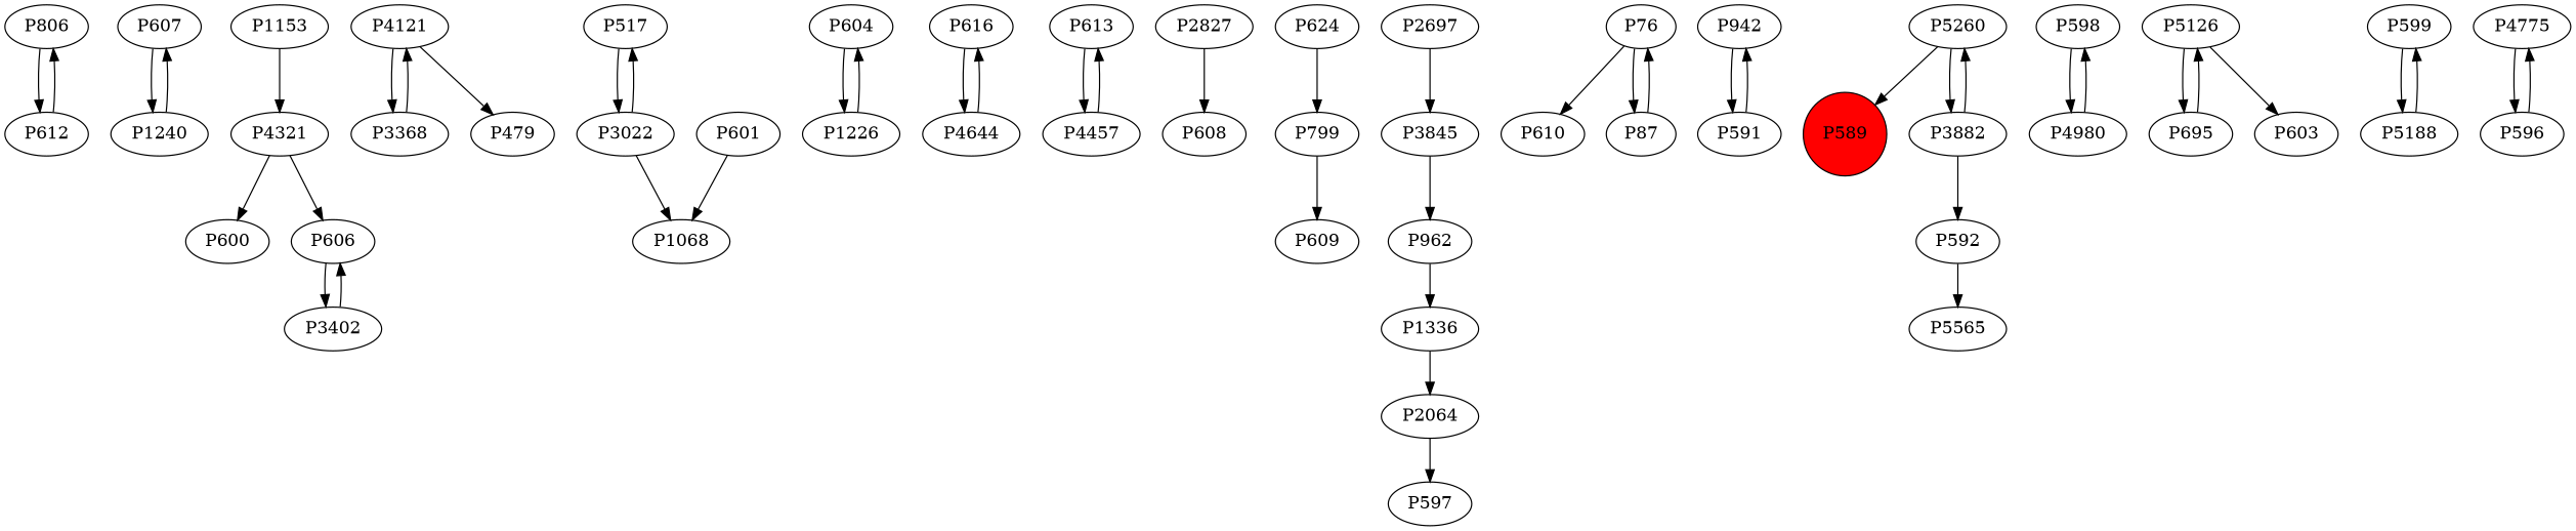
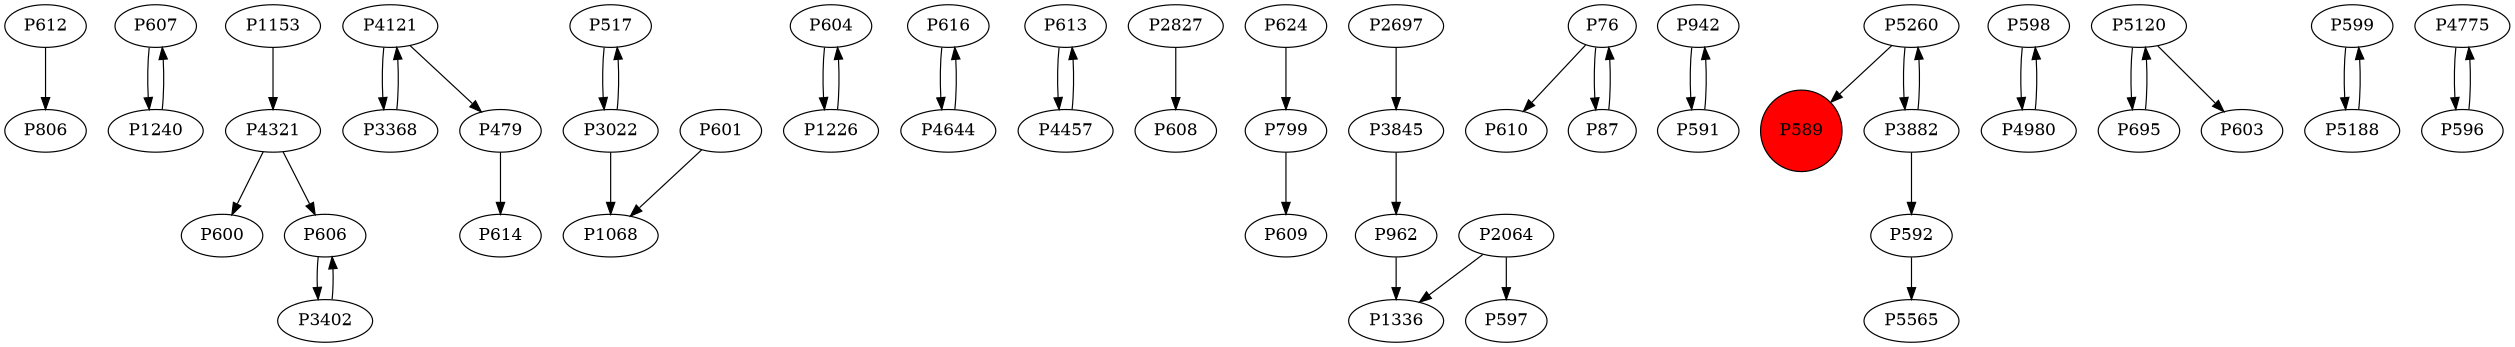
  digraph {
    P806
    P612
    P607
    P1240
    P4321
    P600
    P606
    P1153
    P3402
    P479
+   P614
    P517
    P3022
    P1068
    P604
    P1226
    P616
    P4644
    P613
    P4457
    P2827
    P608
    P624
    P799
    P609
    P1336
    P2064
    P597
    P76
    P610
    P87
    P942
    P591
    P589 [fillcolor=red shape=circle style=filled]
    P5260
    P3882
    P592
    P3368
    P4121
    P3845
    P962
    P5565
    P598
    P4980
-   P5120 [label=P5126]
+   P5120
    P695
    P603
    P601
    P599
    P5188
    P2697
    P4775
    P596
-   P806 -> P612
    P612 -> P806
    P607 -> P1240
    P1240 -> P607
    P4321 -> P600
    P4321 -> P606
    P606 -> P3402
    P1153 -> P4321
    P3402 -> P606
+   P479 -> P614
    P517 -> P3022
    P3022 -> P517
    P3022 -> P1068
    P604 -> P1226
    P1226 -> P604
    P616 -> P4644
    P4644 -> P616
    P613 -> P4457
    P4457 -> P613
    P2827 -> P608
    P624 -> P799
    P799 -> P609
-   P1336 -> P2064
+   P2064 -> P1336
    P2064 -> P597
    P76 -> P610
    P76 -> P87
    P87 -> P76
    P942 -> P591
    P591 -> P942
    P5260 -> P589
    P5260 -> P3882
    P3882 -> P5260
    P3882 -> P592
    P592 -> P5565
    P3368 -> P4121
    P4121 -> P479
    P4121 -> P3368
    P3845 -> P962
    P962 -> P1336
    P598 -> P4980
    P4980 -> P598
    P5120 -> P695
    P5120 -> P603
    P695 -> P5120
    P601 -> P1068
    P599 -> P5188
    P5188 -> P599
    P2697 -> P3845
    P4775 -> P596
    P596 -> P4775
  }
